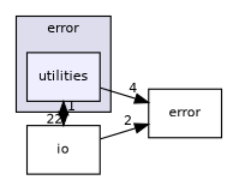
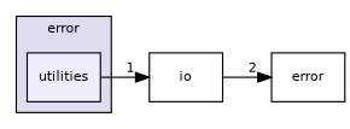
  digraph {
    compound=true
    rankdir=LR
    node [fontname=Helvetica fontsize=10 shape=box]
    edge [labeldistance=1.5 labelfontname=Helvetica labelfontsize=10]
    n1 [fillcolor="#eeeeff" label=utilities pencolor=black style=filled]
    n2 [label=error]
    n3 [label=io]
    subgraph cluster_1 {
      bgcolor="#ddddee"
      fontname=Helvetica
      fontsize=10
      label=error
      pencolor=black
      n1
    }
-   n1 -> n2 [headlabel=4]
    n1 -> n3 [headlabel=1]
-   n3 -> n1 [headlabel=22]
    n3 -> n2 [headlabel=2]
  }
